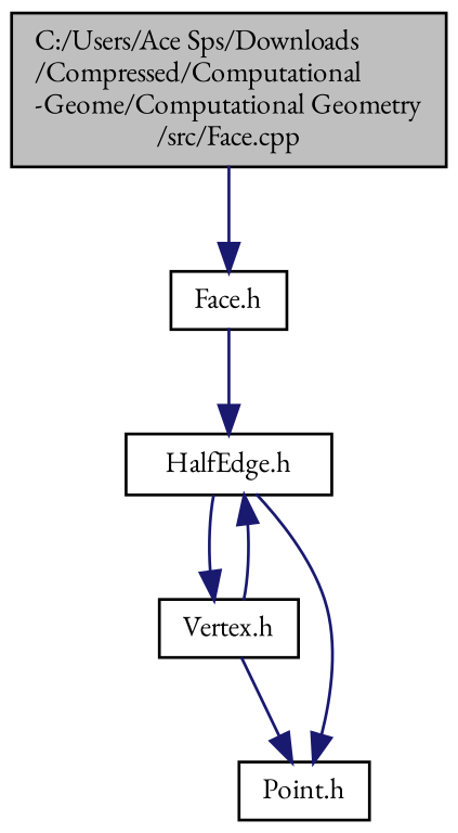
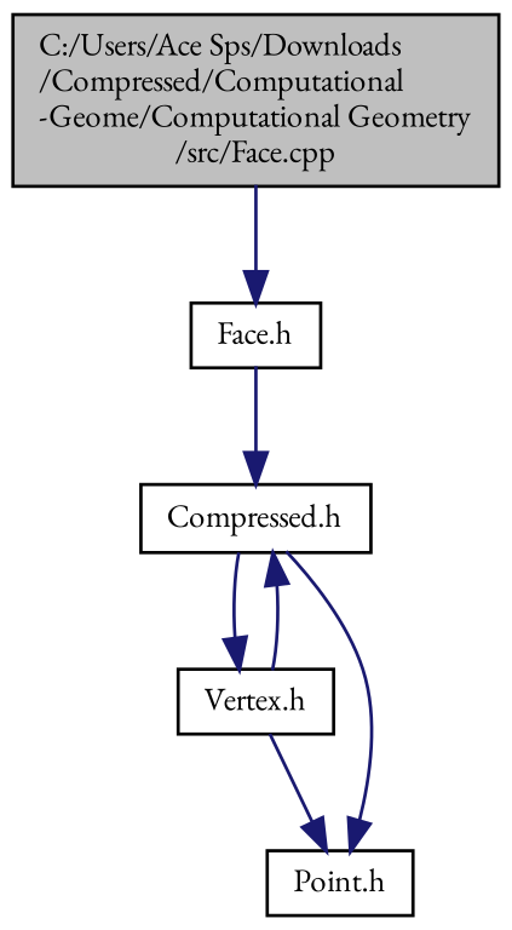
  digraph {
    fontname="EB Garamond"
    node [color=black fillcolor=white fontname="EB Garamond" fontsize=10 shape=record style=filled]
    edge [color=midnightblue fontname="EB Garamond" fontsize=10 labelfontname=Helvetica labelfontsize=10 style=solid]
    n1 [fillcolor=grey75 fontcolor=black height=0.2 label="C:/Users/Ace Sps/Downloads\l/Compressed/Computational\l-Geome/Computational Geometry\l/src/Face.cpp" width=0.4]
    n2 [height=0.2 label="Face.h" width=0.4]
-   n3 [height=0.2 label="HalfEdge.h" width=0.4]
+   n3 [height=0.2 label="Compressed.h" width=0.4]
    n4 [height=0.2 label="Vertex.h" width=0.4]
    n5 [height=0.2 label="Point.h" width=0.4]
    n1 -> n2
    n2 -> n3
    n3 -> n4
    n3 -> n5
    n4 -> n3
    n4 -> n5
  }
